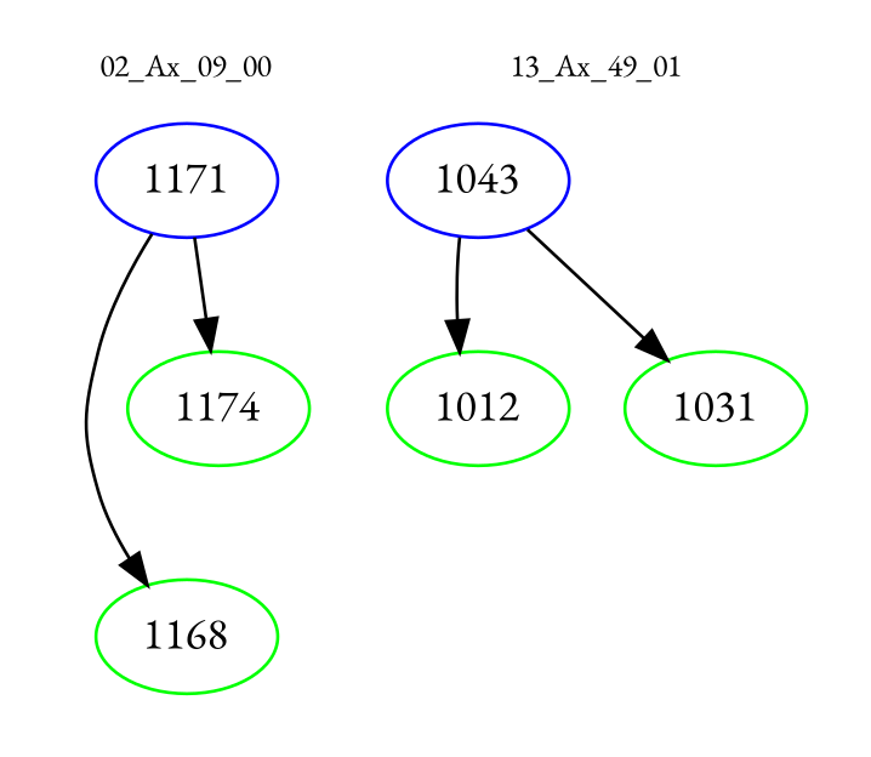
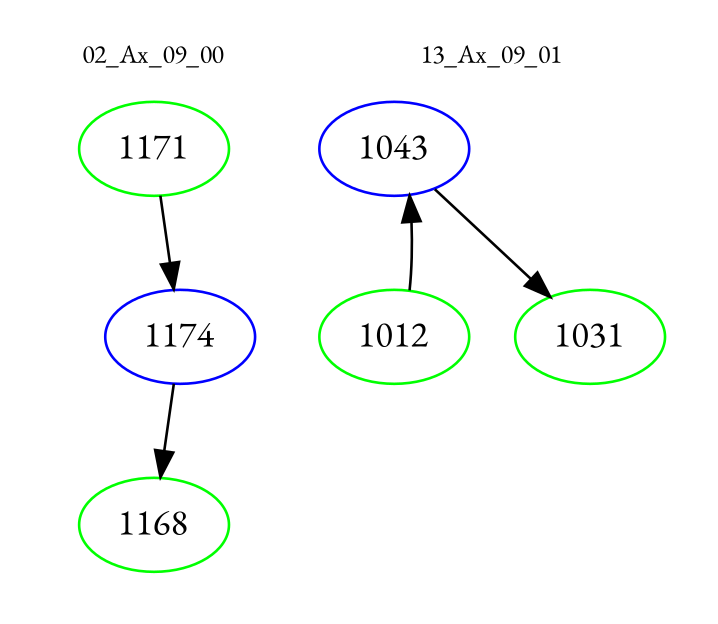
  digraph {
    fontname="EB Garamond"
    node [color=blue fontname="EB Garamond"]
    edge [color=black fontname="EB Garamond"]
-   n1 [label=1171]
+   n1 [color=green label=1171]
    n2 [color=green label=1168]
-   n3 [color=green label=1174]
+   n3 [label=1174]
    n4 [label=1043]
    n5 [color=green label=1012]
    n6 [color=green label=1031]
    subgraph cluster_1 {
      color=white
      fontsize=10
      label="02_Ax_09_00"
      n1
      n2
      n3
    }
    subgraph cluster_2 {
      color=white
      fontsize=10
-     label="13_Ax_49_01"
+     label="13_Ax_09_01"
      n4
      n5
      n6
    }
-   n1 -> n2
+   n3 -> n2
    n1 -> n3
-   n4 -> n5
+   n5 -> n4
    n4 -> n6
  }
